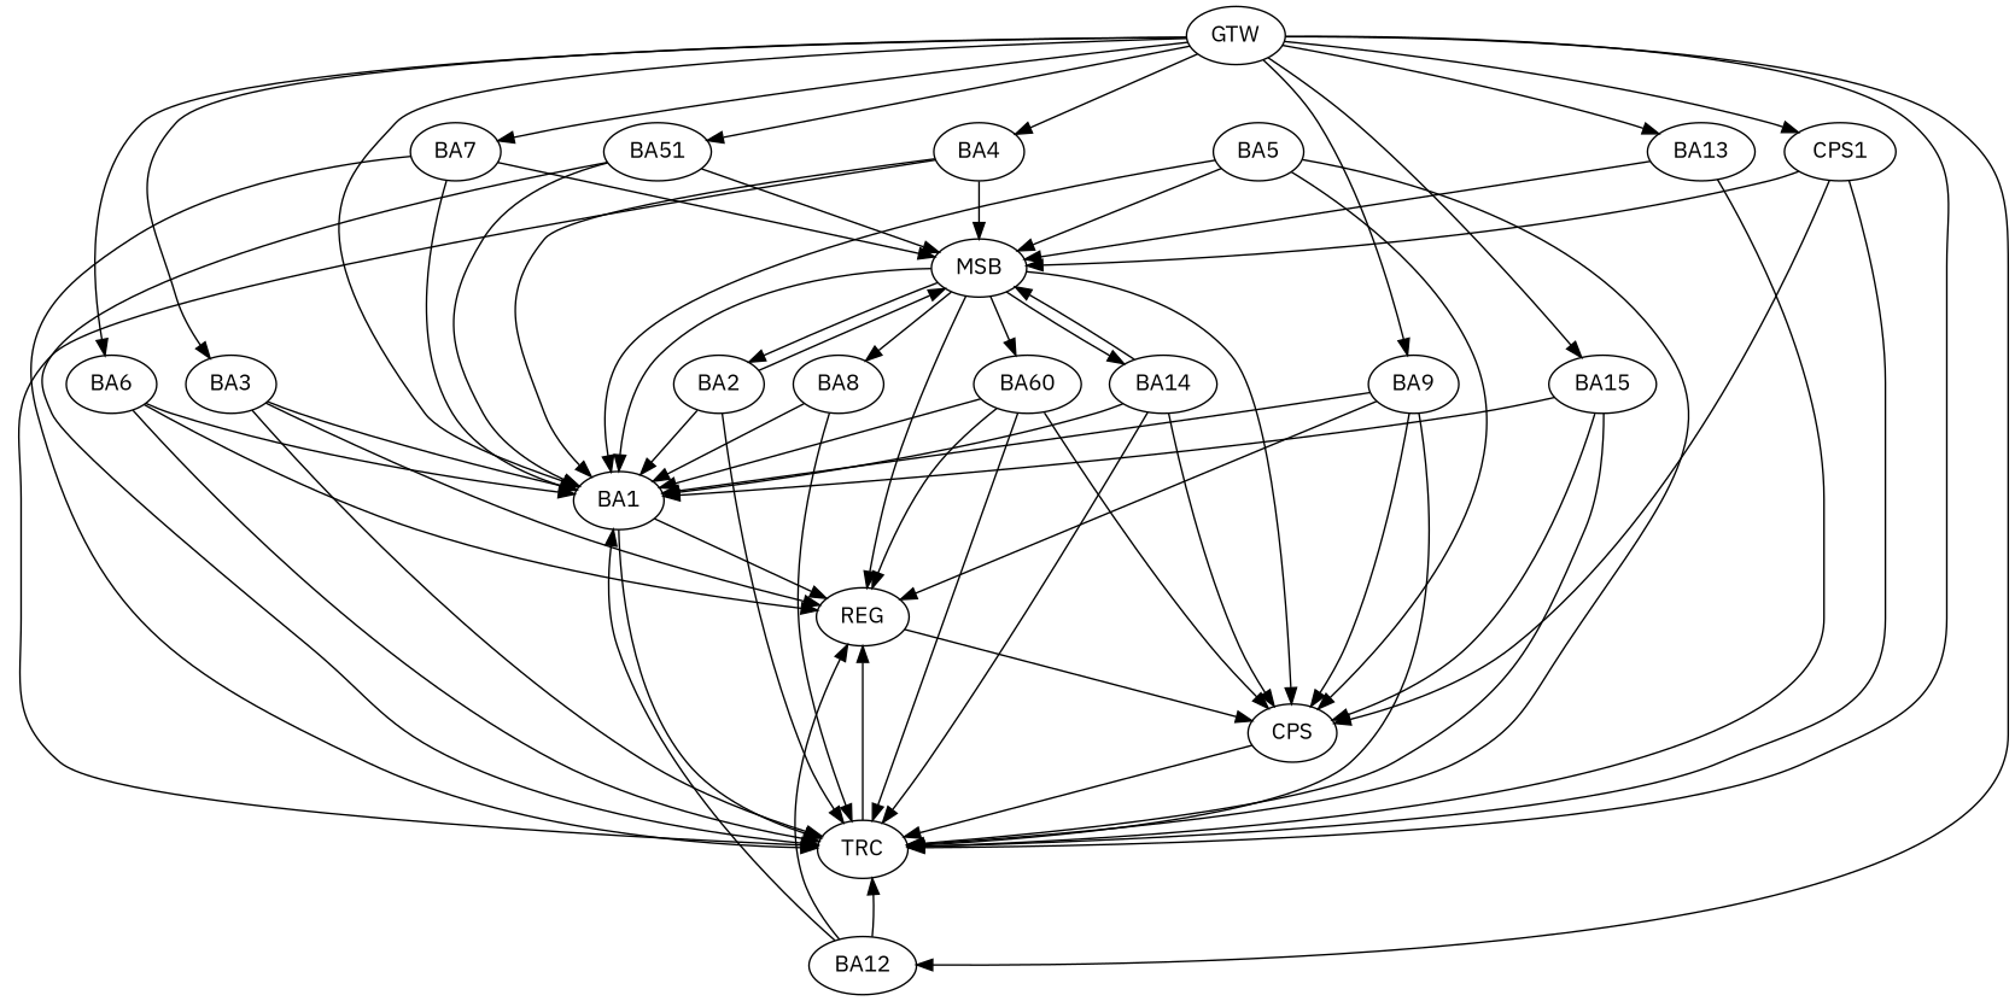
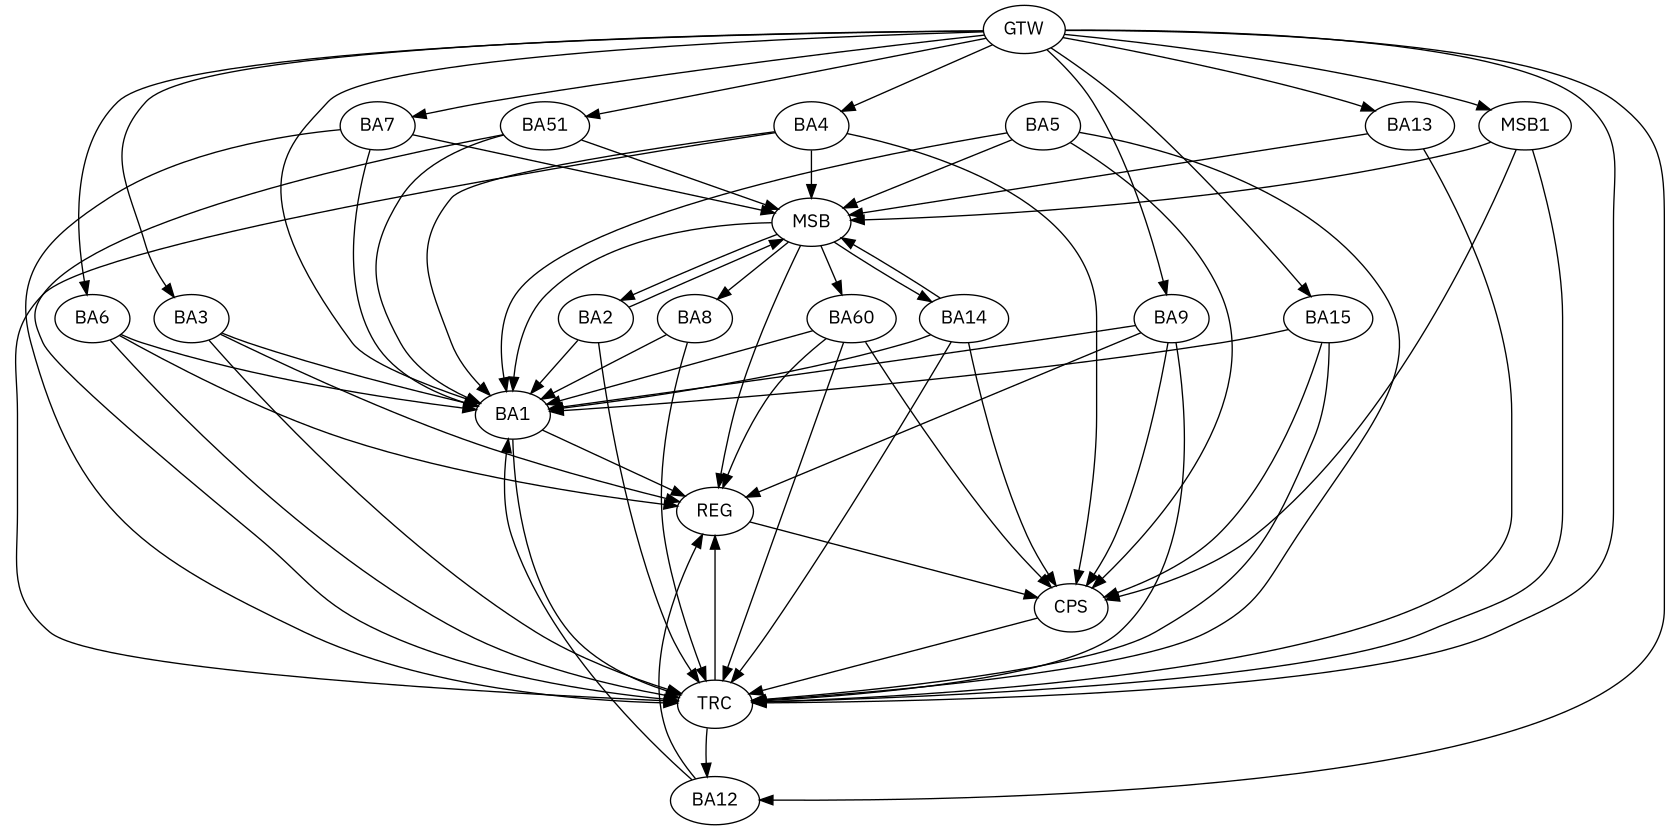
  strict digraph {
    fontname="IBM Plex Sans"
    node [fontname="IBM Plex Sans"]
    edge [fontname="IBM Plex Sans"]
    n1 [label=BA1]
    n2 [label=REG]
    n3 [label=TRC]
    n4 [label=CPS]
    n5 [label=BA2]
    n6 [label=MSB]
    n7 [label=BA8]
    n8 [label=BA60]
    n9 [label=BA14]
    n10 [label=BA3]
    n11 [label=BA4]
    n12 [label=BA5]
    n13 [label=BA6]
    n14 [label=BA7]
    n15 [label=BA9]
    n16 [label=BA51]
    n17 [label=BA12]
    n18 [label=BA13]
    n19 [label=BA15]
-   n20 [label=CPS1]
+   n20 [label=MSB1]
    n21 [label=GTW]
    n1 -> n2
    n1 -> n3
    n2 -> n4
    n3 -> n2
    n4 -> n3
    n5 -> n1
    n5 -> n3
    n5 -> n6
    n6 -> n1
    n6 -> n2
    n6 -> n5
    n6 -> n7
    n6 -> n8
    n6 -> n9
    n7 -> n1
    n7 -> n3
    n8 -> n1
    n8 -> n2
    n8 -> n3
    n8 -> n4
    n9 -> n1
    n9 -> n3
    n9 -> n4
    n9 -> n6
    n10 -> n1
    n10 -> n2
    n10 -> n3
    n11 -> n1
    n11 -> n3
-   n6 -> n4
+   n11 -> n4
    n11 -> n6
    n12 -> n1
    n12 -> n3
    n12 -> n4
    n12 -> n6
    n13 -> n1
    n13 -> n2
    n13 -> n3
    n14 -> n1
    n14 -> n3
    n14 -> n6
    n15 -> n1
    n15 -> n2
    n15 -> n3
    n15 -> n4
    n16 -> n1
    n16 -> n3
    n16 -> n6
    n17 -> n1
    n17 -> n2
-   n17 -> n3
+   n3 -> n17
    n18 -> n3
    n18 -> n6
    n19 -> n1
    n19 -> n3
    n19 -> n4
    n20 -> n3
    n20 -> n4
    n20 -> n6
    n21 -> n1
    n21 -> n3
    n21 -> n10
    n21 -> n11
    n21 -> n13
    n21 -> n14
    n21 -> n15
    n21 -> n16
    n21 -> n17
    n21 -> n18
    n21 -> n19
    n21 -> n20
  }
